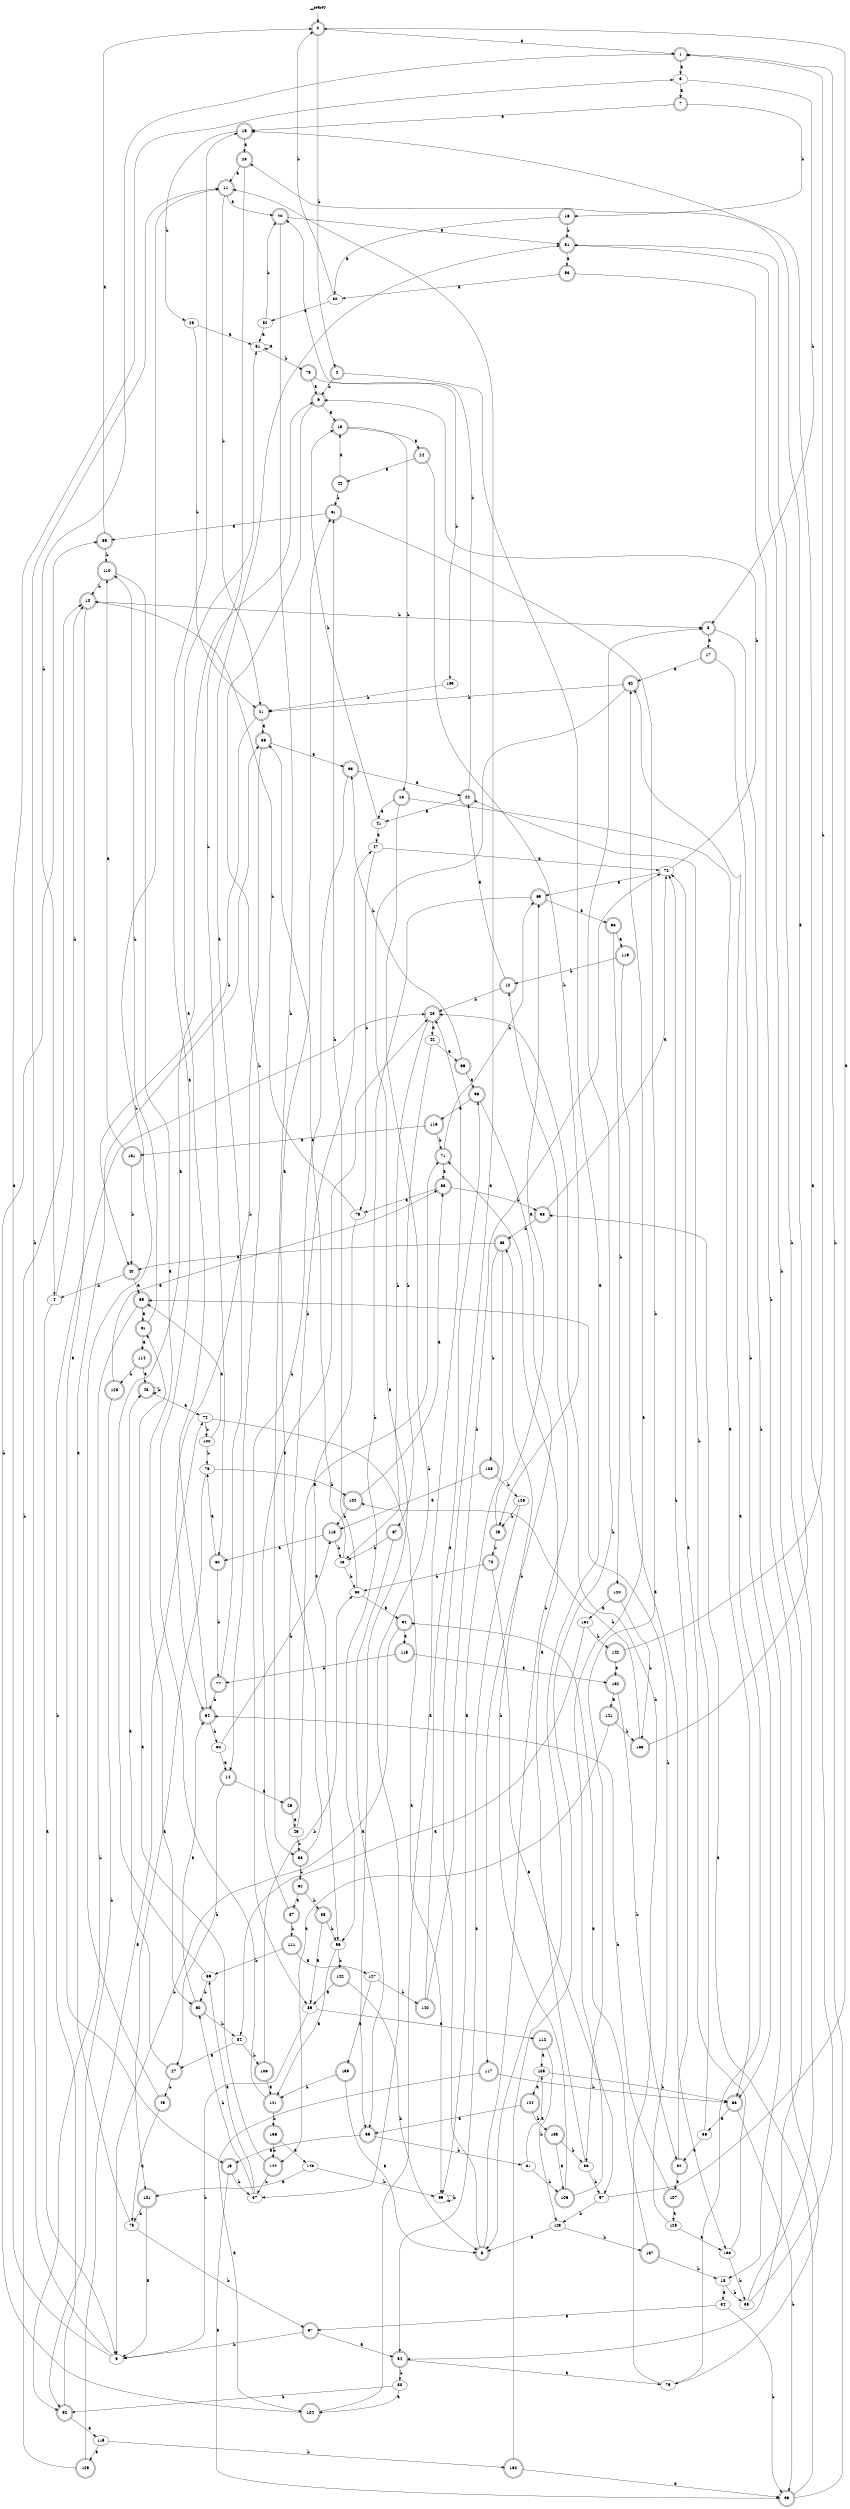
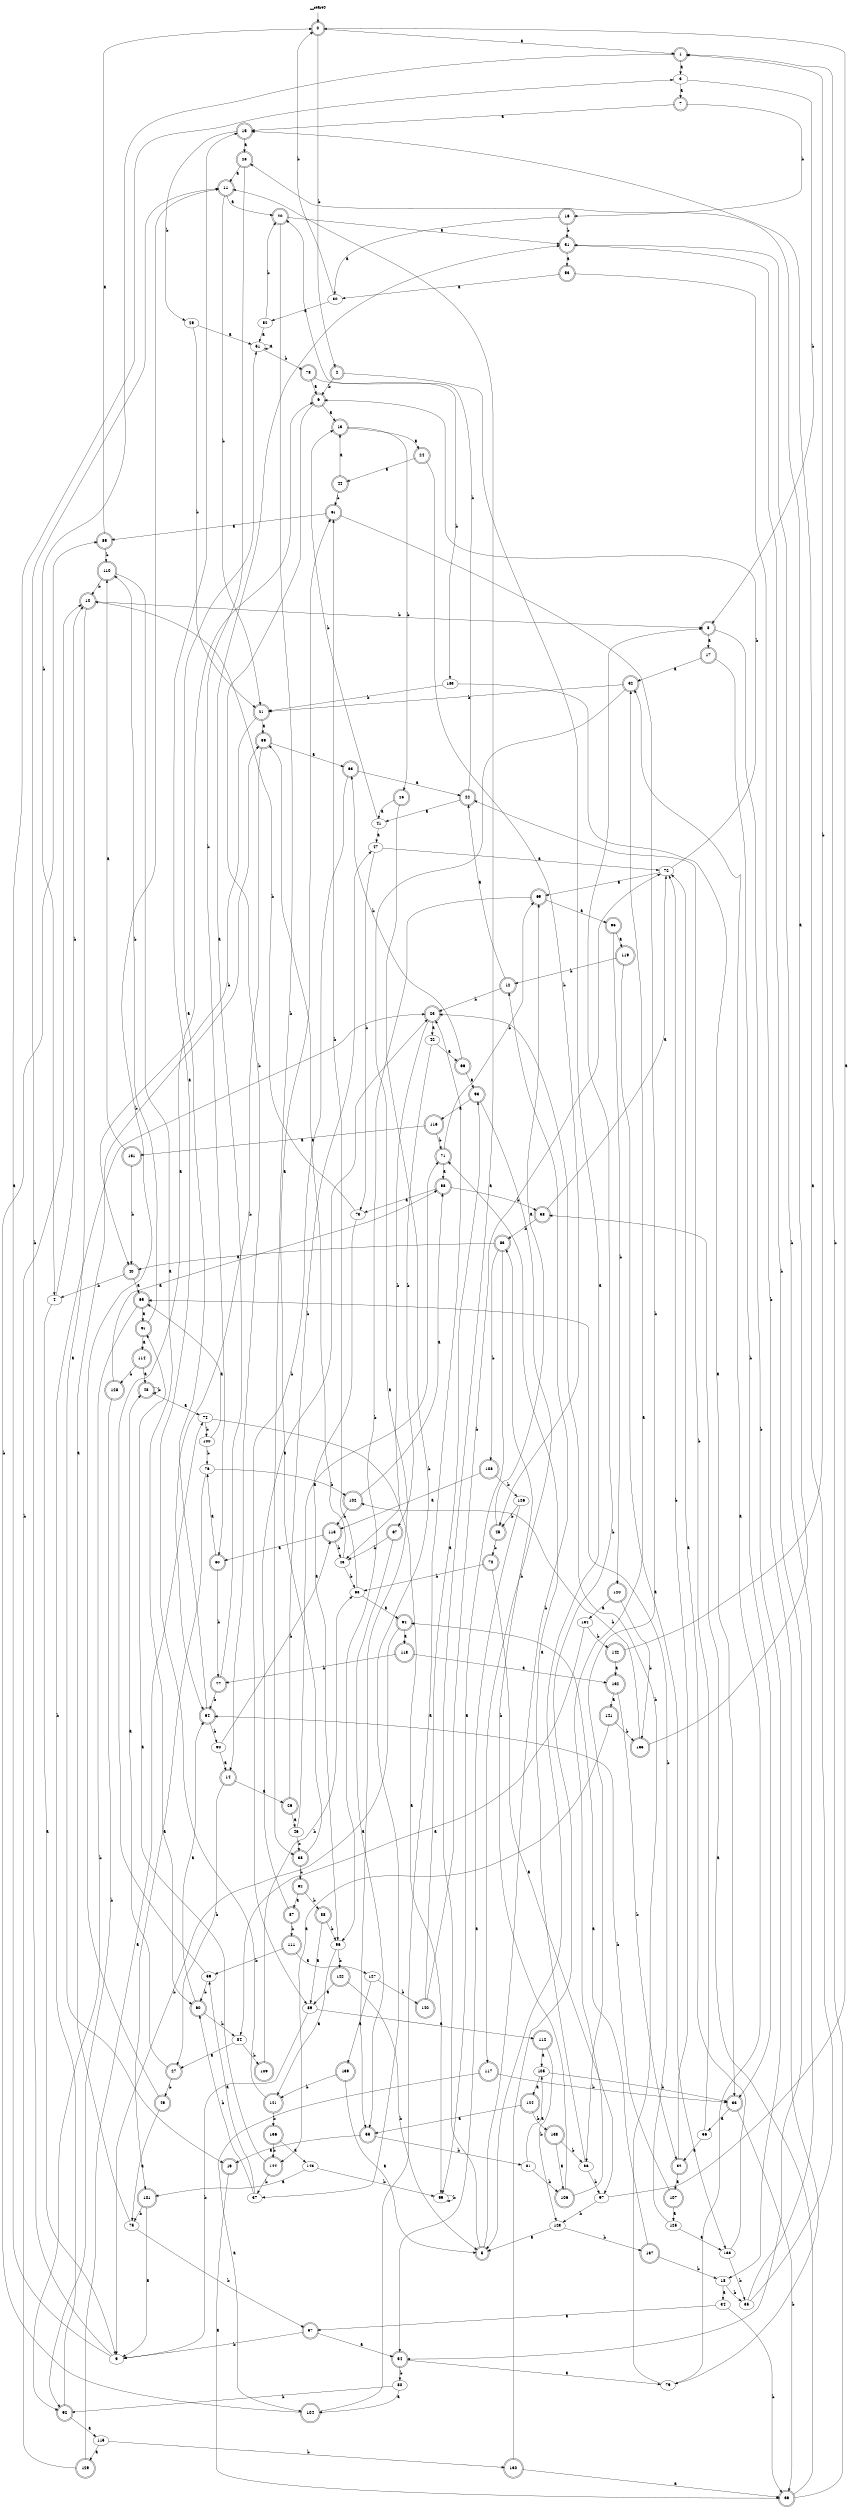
  digraph {
    node [shape=doublecircle]
    __start0 [shape=none]
    0
    1
    2
    3 [shape=""]
    4 [shape=""]
    5
    6
    7
    8
    9 [shape=""]
    10
    11
    12
    13
    14
    15
    16
    17
    18 [shape=""]
    19
    20
    21
    22
    23
    24
    25
    26
    27
    28
    29 [shape=""]
    30 [shape=""]
    31
    32
    33
    34 [shape=""]
    35 [shape=""]
    36
    37 [shape=""]
    38
    39
    40
    41 [shape=""]
    42 [shape=""]
    43 [shape=""]
    44
    45
    46 [shape=""]
    47 [shape=""]
    48
    49
    50
    51 [shape=""]
    52 [shape=""]
    53
    54
    55
    56 [shape=""]
    57
    58
    59 [shape=""]
    60
    61
    62
    63
    64
    65
    66
    67
    68 [shape=""]
    69
    70
    71
    72 [shape=""]
    73 [shape=""]
    74 [shape=""]
    75 [shape=""]
    76 [shape=""]
    77
    78
    79 [shape=""]
    80 [shape=""]
    81 [shape=""]
    82
    83
    84 [shape=""]
    85
    86 [shape=""]
    87
    88
    89 [shape=""]
    90 [shape=""]
    91
    92
    93
    94
    95
    96 [shape=""]
    97 [shape=""]
    98
    99 [shape=""]
    100 [shape=""]
    101
    102
    n105 [label=183 shape=""]
    104
    105 [shape=""]
    106
    107
    108
    109
    110
    111
    112
    113
    114
    115 [shape=""]
    116
    117
    118
    119
    120
    121
    122
    123 [shape=""]
    124
    125 [shape=""]
    126 [shape=""]
    127 [shape=""]
    128
    129
    130
    131
    132
    133 [shape=""]
    134 [shape=""]
    135
    136
    137
    138
    139
    140
    141
    142
    143 [shape=""]
    144
    __start0 -> 0
    0 -> 1 [label=a]
    0 -> 2 [label=b]
    1 -> 3 [label=a]
    1 -> 4 [label=b]
    2 -> 5 [label=a]
    2 -> 6 [label=b]
    3 -> 7 [label=a]
    3 -> 8 [label=b]
    4 -> 9 [label=a]
    4 -> 10 [label=b]
    5 -> 11 [label=a]
    5 -> 12 [label=b]
    6 -> 13 [label=a]
    6 -> 14 [label=b]
    7 -> 15 [label=a]
    7 -> 16 [label=b]
    8 -> 17 [label=a]
    8 -> 18 [label=b]
    9 -> 3 [label=a]
    9 -> 11 [label=b]
    10 -> 8 [label=b]
    10 -> 19 [label=a]
    11 -> 20 [label=a]
    11 -> 21 [label=b]
    12 -> 22 [label=a]
    12 -> 23 [label=b]
    13 -> 24 [label=a]
    13 -> 25 [label=b]
    14 -> 26 [label=a]
    14 -> 27 [label=b]
    15 -> 28 [label=a]
    15 -> 29 [label=b]
    16 -> 30 [label=a]
    16 -> 31 [label=b]
    17 -> 32 [label=a]
    17 -> 33 [label=b]
    18 -> 34 [label=a]
    18 -> 35 [label=b]
    19 -> 36 [label=a]
-   19 -> 37 [label=b]
    20 -> 31 [label=a]
    20 -> 38 [label=b]
    21 -> 39 [label=a]
    21 -> 40 [label=b]
    22 -> 20 [label=b]
    22 -> 41 [label=a]
    23 -> 42 [label=a]
    23 -> 43 [label=b]
    24 -> 44 [label=a]
    24 -> 45 [label=b]
    25 -> 37 [label=b]
    25 -> 41 [label=a]
    26 -> 46 [label=a]
    26 -> 47 [label=b]
    27 -> 48 [label=a]
    27 -> 49 [label=b]
    28 -> 11 [label=a]
    28 -> 50 [label=b]
    29 -> 21 [label=b]
    29 -> 51 [label=a]
    30 -> 0 [label=b]
    30 -> 52 [label=a]
    31 -> 53 [label=a]
    31 -> 54 [label=b]
    32 -> 21 [label=b]
    32 -> 55 [label=a]
    33 -> 36 [label=b]
    33 -> 56 [label=a]
    34 -> 36 [label=b]
    34 -> 57 [label=a]
    35 -> 15 [label=a]
    35 -> 31 [label=b]
    36 -> 1 [label=b]
    36 -> 58 [label=a]
    37 -> 59 [label=a]
    37 -> 60 [label=b]
    38 -> 61 [label=a]
    38 -> 62 [label=b]
    39 -> 63 [label=a]
    39 -> 64 [label=b]
    40 -> 4 [label=b]
    40 -> 65 [label=a]
    41 -> 13 [label=b]
    41 -> 47 [label=a]
    42 -> 66 [label=a]
    42 -> 67 [label=b]
    43 -> 39 [label=a]
    43 -> 68 [label=b]
    44 -> 13 [label=a]
    44 -> 61 [label=b]
    45 -> 69 [label=a]
    45 -> 70 [label=b]
    46 -> 38 [label=b]
    46 -> 71 [label=a]
    47 -> 72 [label=a]
    47 -> 73 [label=b]
    48 -> 48 [label=b]
    48 -> 74 [label=a]
    49 -> 11 [label=b]
    49 -> 75 [label=a]
    50 -> 76 [label=a]
    50 -> 77 [label=b]
    51 -> 51 [label=a]
    51 -> 78 [label=b]
    52 -> 20 [label=b]
    52 -> 51 [label=a]
    53 -> 30 [label=a]
    53 -> 79 [label=b]
    54 -> 79 [label=a]
    54 -> 80 [label=b]
    55 -> 19 [label=a]
    55 -> 81 [label=b]
    56 -> 22 [label=b]
    56 -> 82 [label=a]
    57 -> 9 [label=b]
    57 -> 54 [label=a]
    58 -> 72 [label=a]
    58 -> 83 [label=b]
    59 -> 6 [label=a]
    59 -> 60 [label=b]
    60 -> 64 [label=a]
    60 -> 84 [label=b]
    61 -> 85 [label=a]
    61 -> 86 [label=b]
    62 -> 87 [label=a]
    62 -> 88 [label=b]
    63 -> 22 [label=a]
    63 -> 89 [label=b]
    64 -> 51 [label=a]
    64 -> 90 [label=b]
    65 -> 91 [label=a]
    65 -> 92 [label=b]
    66 -> 63 [label=b]
    66 -> 93 [label=a]
    67 -> 43 [label=b]
    67 -> 55 [label=a]
    68 -> 61 [label=b]
    68 -> 94 [label=a]
    69 -> 95 [label=a]
    69 -> 96 [label=b]
    70 -> 68 [label=b]
    70 -> 97 [label=a]
    71 -> 69 [label=b]
    71 -> 98 [label=a]
    72 -> 6 [label=b]
    72 -> 69 [label=a]
    73 -> 10 [label=b]
    73 -> 96 [label=a]
    74 -> 99 [label=a]
    74 -> 100 [label=b]
    75 -> 39 [label=a]
    75 -> 57 [label=b]
    76 -> 101 [label=a]
    76 -> 102 [label=b]
    77 -> 31 [label=a]
    77 -> 64 [label=b]
    78 -> 6 [label=a]
    78 -> n105 [label=b]
    79 -> 23 [label=b]
    79 -> 32 [label=a]
    80 -> 92 [label=b]
    80 -> 104 [label=a]
    81 -> 105 [label=a]
    81 -> 106 [label=b]
    82 -> 72 [label=b]
    82 -> 107 [label=a]
    83 -> 40 [label=a]
    83 -> 99 [label=a]
    83 -> 108 [label=b]
    84 -> 27 [label=a]
    84 -> 109 [label=b]
    85 -> 0 [label=a]
    85 -> 110 [label=b]
    86 -> 71 [label=a]
    86 -> 97 [label=b]
    87 -> 23 [label=a]
    87 -> 111 [label=b]
    88 -> 89 [label=a]
    88 -> 96 [label=b]
    89 -> 9 [label=b]
    89 -> 112 [label=a]
    90 -> 14 [label=a]
    90 -> 113 [label=b]
    91 -> 110 [label=b]
    91 -> 114 [label=a]
    92 -> 23 [label=b]
    92 -> 115 [label=a]
    93 -> 116 [label=a]
    93 -> 117 [label=b]
    94 -> 9 [label=b]
    94 -> 118 [label=a]
    95 -> 119 [label=a]
    95 -> 120 [label=b]
    96 -> 121 [label=a]
    96 -> 122 [label=b]
    97 -> 0 [label=a]
    97 -> 123 [label=b]
    98 -> 58 [label=b]
    98 -> 73 [label=a]
    99 -> 99 [label=b]
    100 -> 65 [label=a]
    100 -> 76 [label=b]
    101 -> 9 [label=a]
    101 -> 75 [label=b]
    102 -> 98 [label=a]
    102 -> 113 [label=b]
    n105 -> 21 [label=b]
-   25 -> 33 [label=a]
+   n105 -> 33 [label=a]
    104 -> 23 [label=a]
    104 -> 85 [label=b]
    105 -> 33 [label=b]
    105 -> 124 [label=a]
    106 -> 32 [label=a]
    106 -> 83 [label=b]
    107 -> 64 [label=b]
    107 -> 125 [label=a]
    108 -> 113 [label=a]
    108 -> 126 [label=b]
    109 -> 68 [label=b]
-   109 -> 121 [label=a]
    110 -> 10 [label=b]
    110 -> 60 [label=a]
    111 -> 59 [label=b]
    111 -> 127 [label=a]
    112 -> 105 [label=a]
    112 -> 123 [label=b]
    113 -> 43 [label=b]
    113 -> 50 [label=a]
    114 -> 48 [label=a]
    114 -> 128 [label=b]
    115 -> 129 [label=a]
    115 -> 130 [label=b]
    116 -> 71 [label=b]
    116 -> 131 [label=a]
    117 -> 33 [label=b]
    117 -> 104 [label=a]
    118 -> 77 [label=b]
    118 -> 132 [label=a]
    119 -> 12 [label=b]
    119 -> 133 [label=a]
    120 -> 134 [label=a]
    120 -> 135 [label=b]
    121 -> 15 [label=a]
    121 -> 136 [label=b]
    122 -> 5 [label=b]
    122 -> 89 [label=a]
    123 -> 5 [label=a]
    123 -> 137 [label=b]
    124 -> 55 [label=a]
    124 -> 138 [label=b]
    125 -> 65 [label=b]
    125 -> 133 [label=a]
    126 -> 45 [label=b]
    126 -> 54 [label=a]
    127 -> 139 [label=a]
    127 -> 140 [label=b]
    128 -> 92 [label=b]
    128 -> 98 [label=a]
    129 -> 10 [label=b]
    129 -> 74 [label=a]
    130 -> 8 [label=b]
    130 -> 36 [label=a]
    131 -> 40 [label=b]
    131 -> 110 [label=a]
    132 -> 82 [label=b]
    132 -> 141 [label=a]
    133 -> 35 [label=b]
    133 -> 72 [label=a]
    134 -> 84 [label=a]
    134 -> 142 [label=b]
    135 -> 28 [label=a]
    135 -> 102 [label=b]
    136 -> 143 [label=a]
    136 -> 144 [label=b]
    137 -> 18 [label=b]
    137 -> 94 [label=a]
    138 -> 86 [label=b]
    138 -> 106 [label=a]
    139 -> 5 [label=a]
    139 -> 121 [label=b]
    140 -> 72 [label=b]
    140 -> 93 [label=a]
    141 -> 135 [label=b]
    141 -> 144 [label=a]
    142 -> 1 [label=b]
    142 -> 132 [label=a]
    143 -> 99 [label=b]
    143 -> 101 [label=a]
    144 -> 37 [label=b]
    144 -> 91 [label=a]
  }
